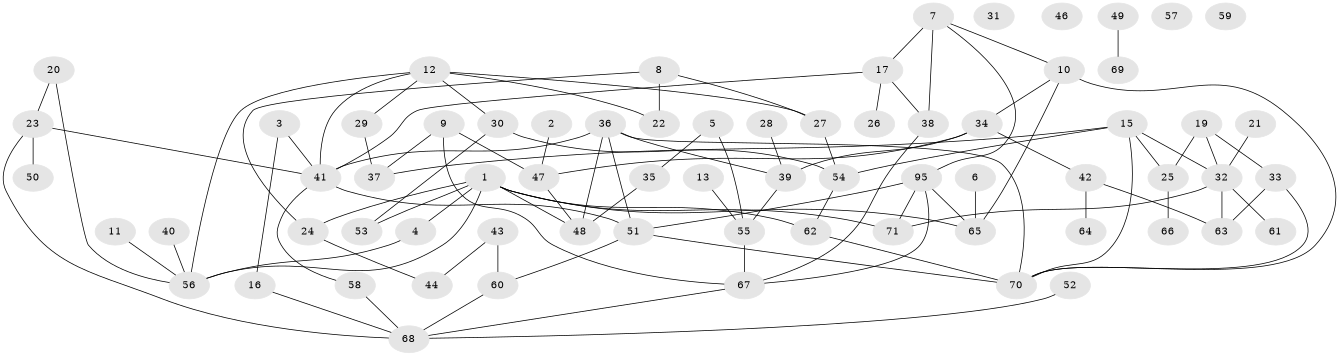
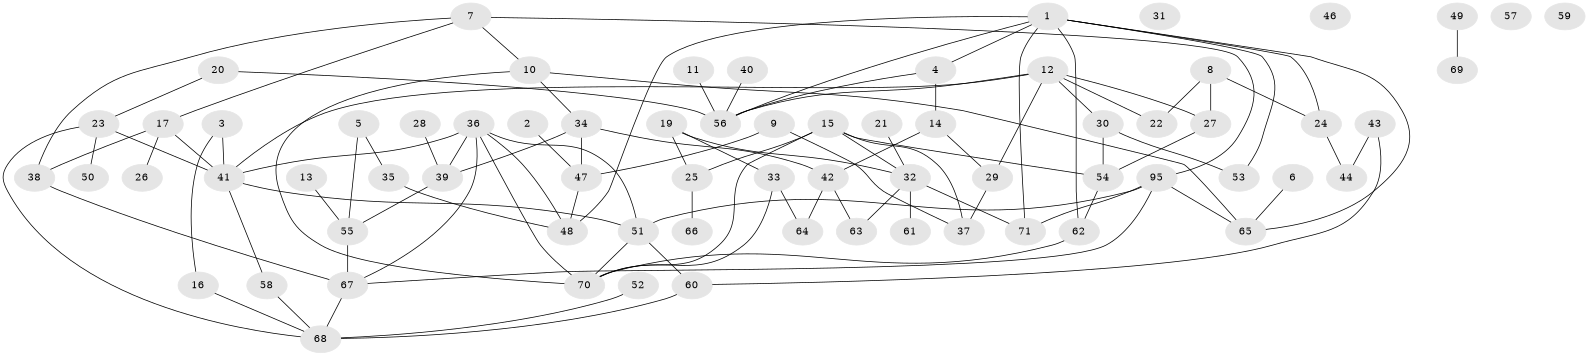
  graph {
    node [color=gray90 style=filled]
    1
    4
    24
    48
    53
    56
    62
    65
    71
+   14
    44
    70
    2
    47
    3
    16
    41
    68
    29
    42
    5
    35
    55
    67
    6
    7
    10
    17
    38
    n30 [label=95]
    34
    26
    51
    8
    22
    27
    54
    9
    37
    39
    11
    12
    30
    58
    13
    63
    64
    15
    25
    32
    66
    61
    19
    33
    20
    23
    50
    21
    28
    31
    36
    60
    40
    43
    46
    49
    69
    52
    57
    59
    1 -- 4
    1 -- 24
    1 -- 48
    1 -- 53
    1 -- 56
    1 -- 62
    1 -- 65
    1 -- 71
    4 -- 56
+   4 -- 14
    24 -- 44
    62 -- 70
+   14 -- 29
+   14 -- 42
    2 -- 47
    47 -- 48
    3 -- 16
    3 -- 41
    16 -- 68
    41 -- 51
    41 -- 58
    29 -- 37
    42 -- 63
    42 -- 64
    5 -- 35
    5 -- 55
    35 -- 48
    55 -- 67
    67 -- 68
    6 -- 65
    7 -- 10
    7 -- 17
    7 -- 38
    7 -- n30
    10 -- 65
    10 -- 70
    10 -- 34
    17 -- 41
    17 -- 38
    17 -- 26
    38 -- 67
    n30 -- 65
    n30 -- 71
    n30 -- 67
    n30 -- 51
    34 -- 47
    34 -- 42
    34 -- 39
    51 -- 70
    51 -- 60
    8 -- 24
    8 -- 22
    8 -- 27
    27 -- 54
    54 -- 62
    9 -- 47
-   9 -- 67
+   36 -- 67
    9 -- 37
    39 -- 55
    11 -- 56
    12 -- 56
    12 -- 41
    12 -- 29
    12 -- 22
    12 -- 27
    12 -- 30
    30 -- 53
    30 -- 54
    58 -- 68
    13 -- 55
    15 -- 70
    15 -- 54
    15 -- 37
    15 -- 25
    15 -- 32
    25 -- 66
    32 -- 71
    32 -- 63
    32 -- 61
    19 -- 25
    19 -- 32
    19 -- 33
    33 -- 70
-   33 -- 63
+   33 -- 64
    20 -- 56
    20 -- 23
    23 -- 41
    23 -- 68
    23 -- 50
    21 -- 32
    28 -- 39
    36 -- 48
    36 -- 70
    36 -- 41
    36 -- 51
    36 -- 39
    60 -- 68
    40 -- 56
    43 -- 44
    43 -- 60
    49 -- 69
    52 -- 68
  }
